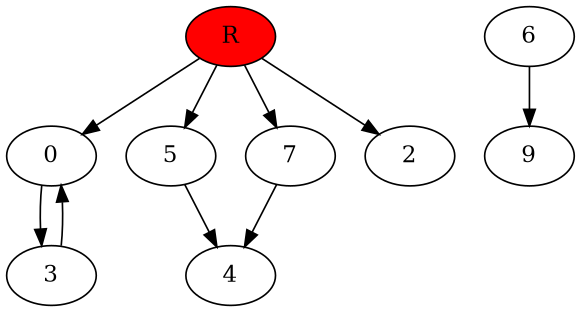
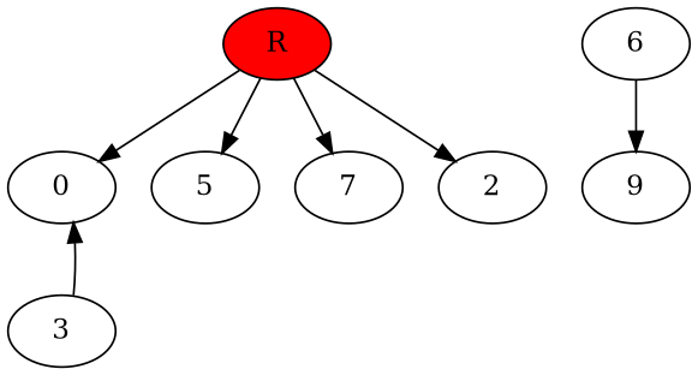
  digraph {
    n1 [label=0]
    3
    6
    9
    5
-   4
    7
    R [fillcolor="#ff0000" style=filled]
    2
-   n1 -> 3
    3 -> n1
    6 -> 9
-   5 -> 4
-   7 -> 4
    R -> n1
    R -> 5
    R -> 7
    R -> 2
  }
